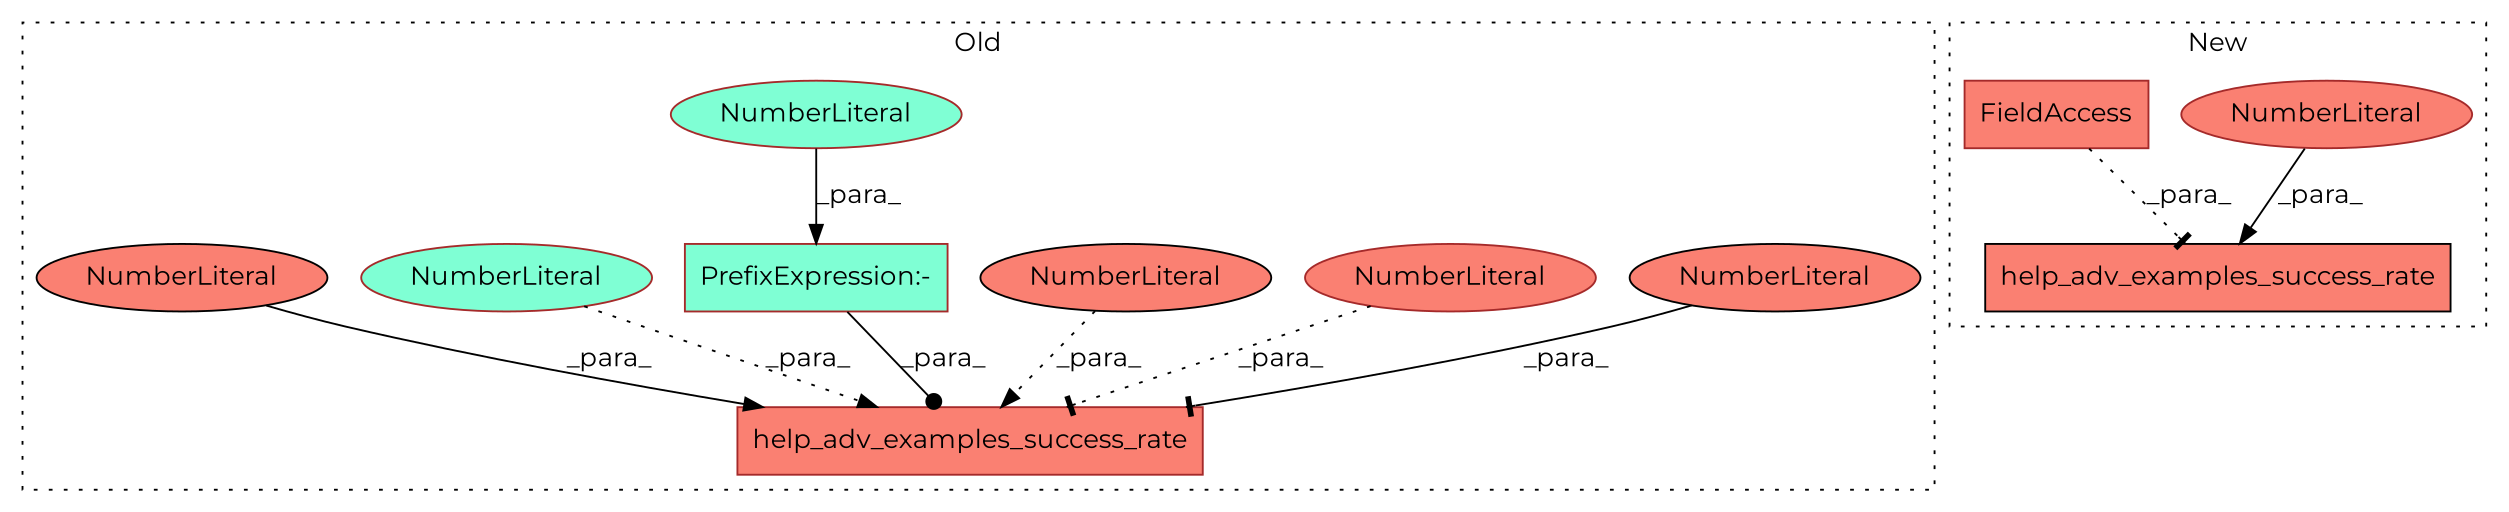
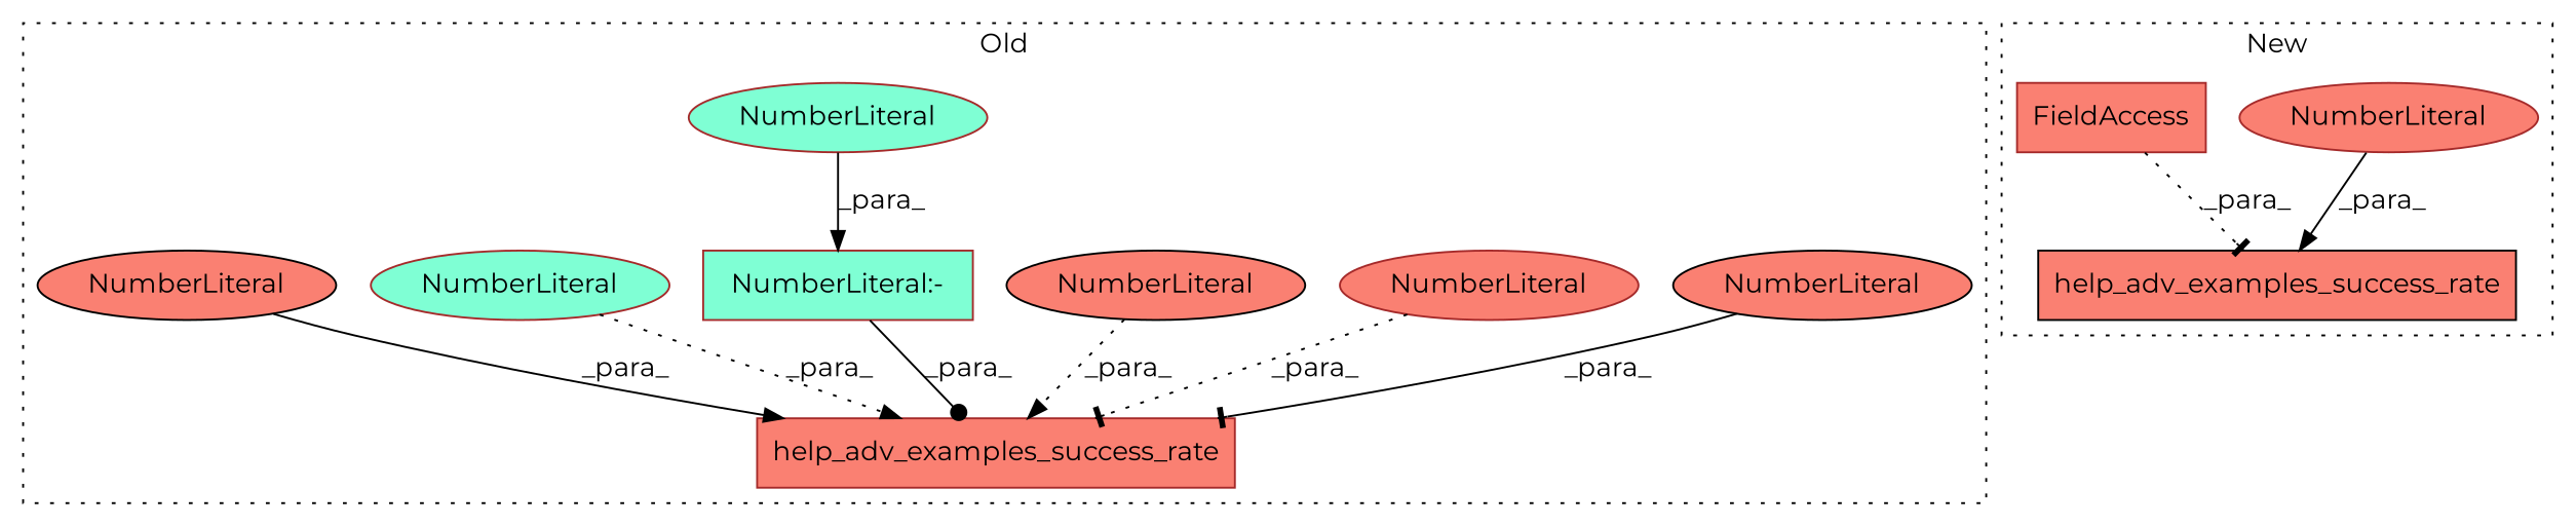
  digraph {
    fontname=Montserrat
    node [a=34 l=1 shape=ellipse style=filled fillcolor=salmon color=brown fontname=Montserrat]
    edge [style=solid arrowhead=normal fontname=Montserrat]
    n1 [a=32 l="31,1" label=help_adv_examples_success_rate s="5879,5928" shape=box]
    n2 [l=2 label=NumberLiteral s=5926 color=black]
    n3 [l=3 label=NumberLiteral s=5912]
    n4 [l=4 label=NumberLiteral s=5921 color=black]
-   n5 [a=38 label="PrefixExpression:-" s=5916 shape=box fillcolor=aquamarine]
+   n5 [a=38 label="NumberLiteral:-" s=5916 shape=box fillcolor=aquamarine]
    n6 [label=NumberLiteral s=5917 fillcolor=aquamarine]
    n7 [label=NumberLiteral s=5919 fillcolor=aquamarine]
    n8 [label=NumberLiteral s=5910 color=black]
    n9 [a=32 l="31,1" label=help_adv_examples_success_rate s="8288,8338" shape=box color=black]
    n10 [label=NumberLiteral s=8319]
    n11 [a=22 l=17 label=FieldAccess s=8321 shape=box]
    subgraph cluster_1 {
      label=Old
      style=dotted
      n1
      n2
      n3
      n4
      n5
      n6
      n7
      n8
    }
    subgraph cluster_2 {
      label=New
      style=dotted
      n9
      n10
      n11
    }
    n2 -> n1 [label=_para_ arrowhead=tee]
    n3 -> n1 [label=_para_ style=dotted arrowhead=tee]
    n4 -> n1 [label=_para_ style=dotted]
    n5 -> n1 [label=_para_ arrowhead=dot]
    n6 -> n5 [label=_para_]
    n7 -> n1 [label=_para_ style=dotted]
    n8 -> n1 [label=_para_]
    n10 -> n9 [label=_para_]
    n11 -> n9 [label=_para_ style=dotted arrowhead=tee]
  }
